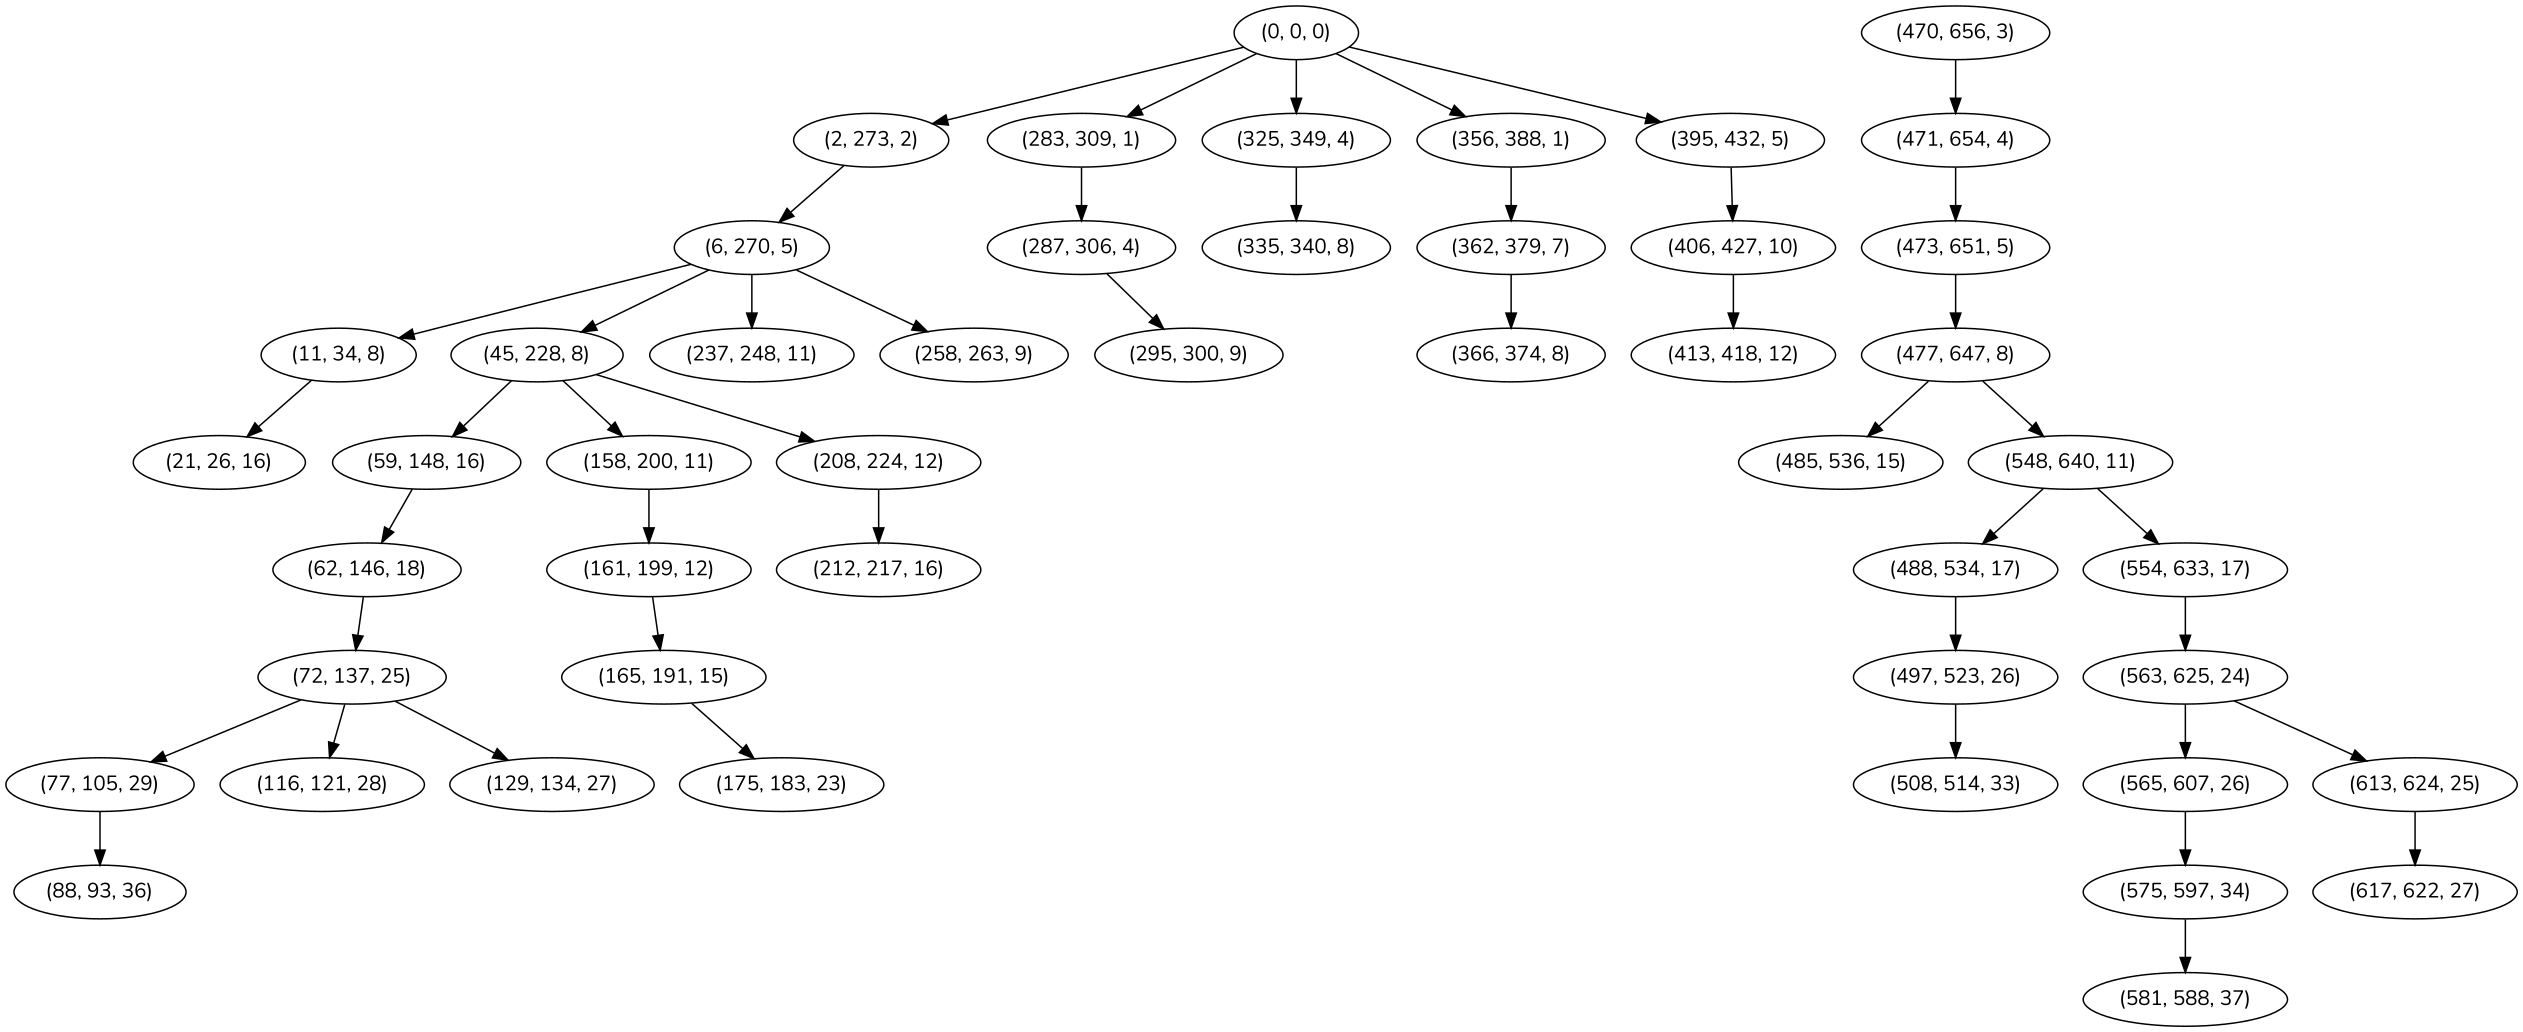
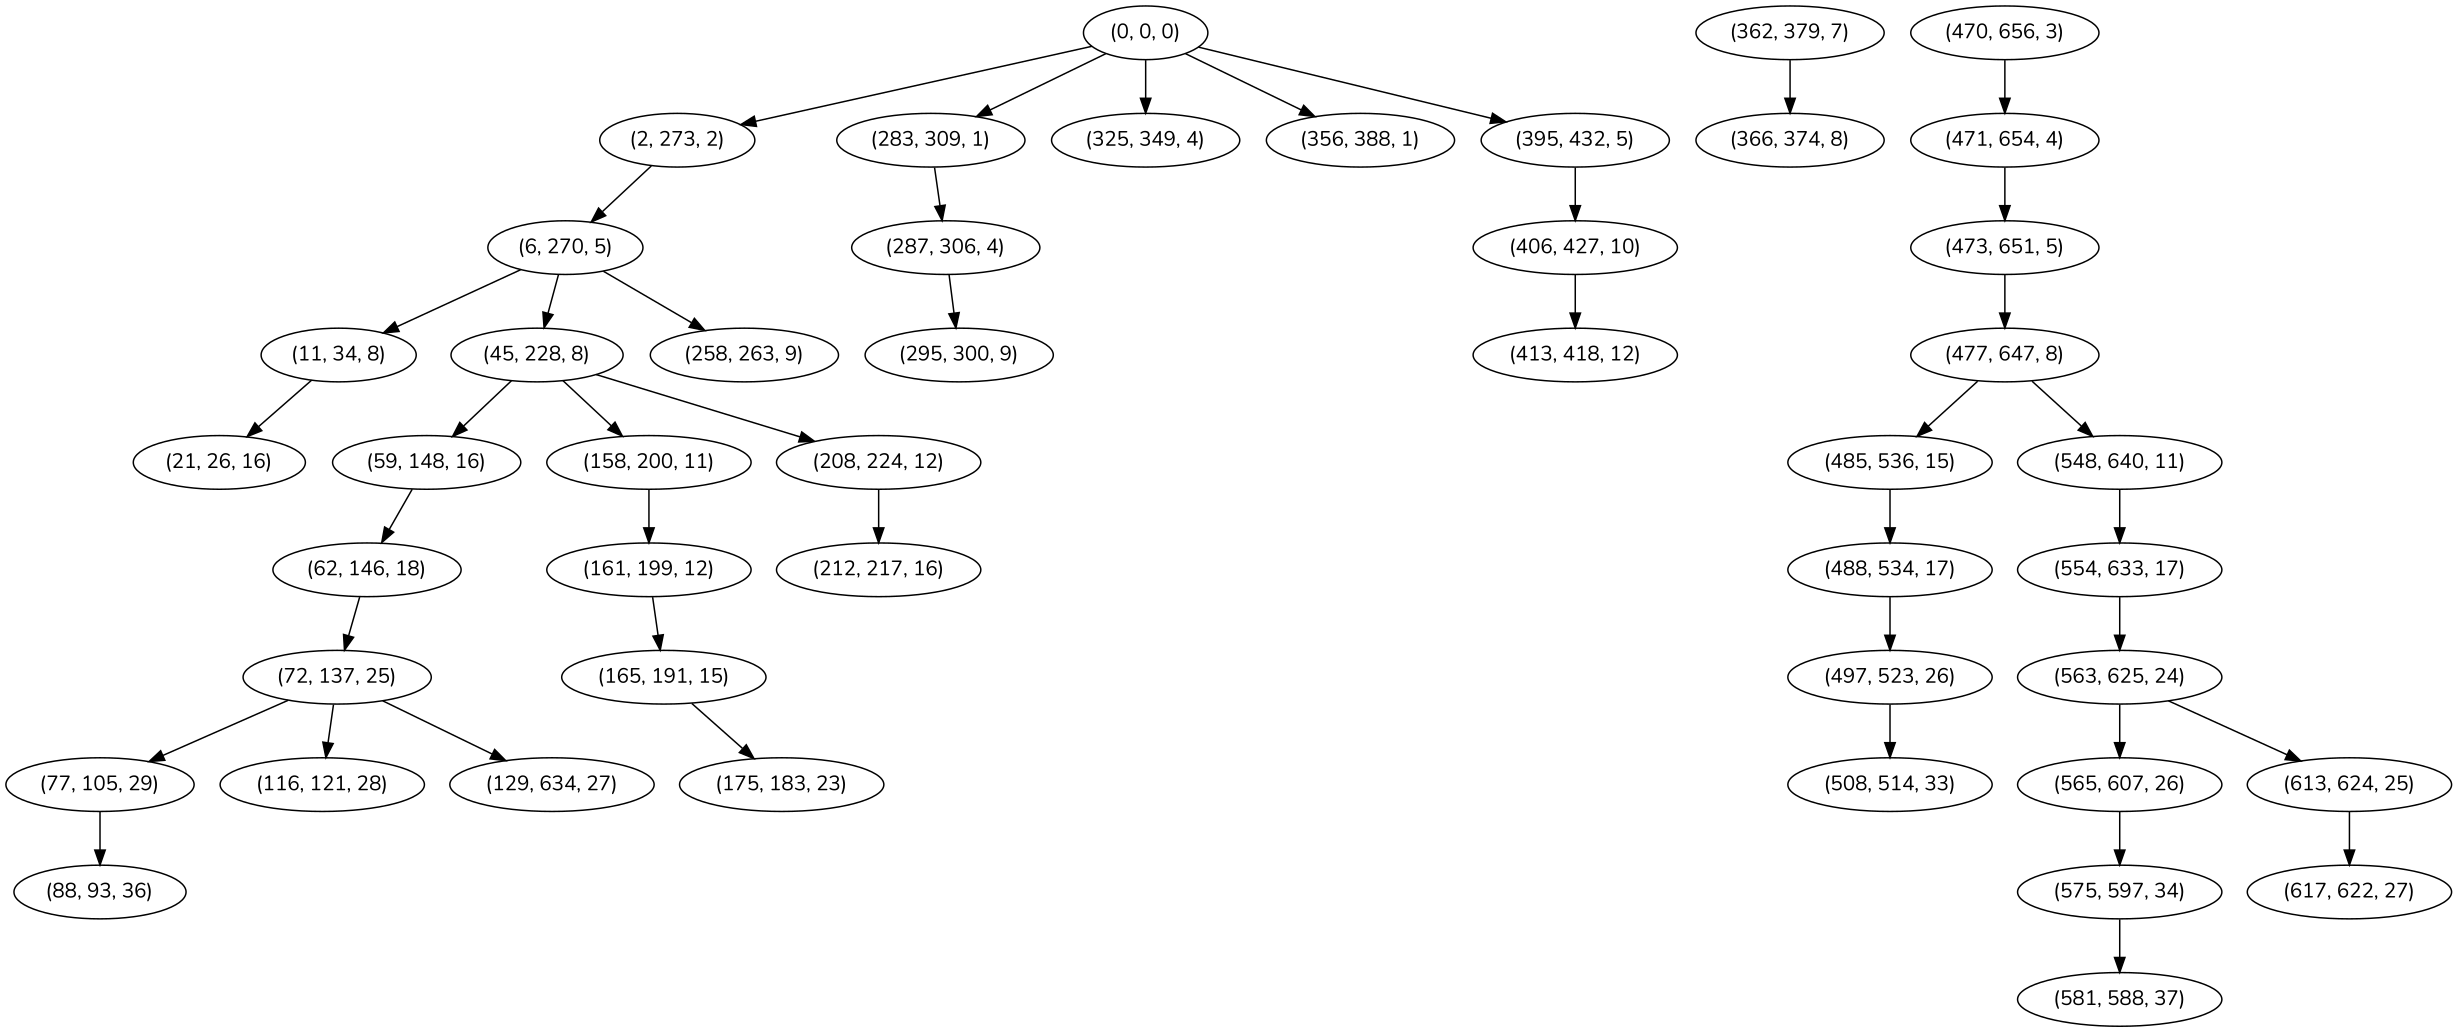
  digraph {
    fontname=Nunito
    node [fontname=Nunito]
    edge [fontname=Nunito]
    "(0, 0, 0)"
    "(2, 273, 2)"
    "(283, 309, 1)"
    "(325, 349, 4)"
    "(356, 388, 1)"
    "(395, 432, 5)"
    "(6, 270, 5)"
    "(287, 306, 4)"
-   "(335, 340, 8)"
    "(362, 379, 7)"
    "(406, 427, 10)"
    "(470, 656, 3)"
    "(471, 654, 4)"
    "(11, 34, 8)"
    "(45, 228, 8)"
-   "(237, 248, 11)"
    "(258, 263, 9)"
    "(21, 26, 16)"
    "(59, 148, 16)"
    "(158, 200, 11)"
    "(208, 224, 12)"
    "(62, 146, 18)"
    "(161, 199, 12)"
    "(212, 217, 16)"
    "(72, 137, 25)"
    "(77, 105, 29)"
    "(116, 121, 28)"
-   "(129, 134, 27)"
+   "(129, 134, 27)" [label="(129, 634, 27)"]
    "(88, 93, 36)"
    "(165, 191, 15)"
    "(175, 183, 23)"
    "(295, 300, 9)"
    "(366, 374, 8)"
    "(413, 418, 12)"
    "(473, 651, 5)"
    "(477, 647, 8)"
    "(485, 536, 15)"
    "(548, 640, 11)"
    "(488, 534, 17)"
    "(554, 633, 17)"
    "(497, 523, 26)"
    "(508, 514, 33)"
    "(563, 625, 24)"
    "(565, 607, 26)"
    "(613, 624, 25)"
    "(575, 597, 34)"
    "(617, 622, 27)"
    "(581, 588, 37)"
    "(0, 0, 0)" -> "(2, 273, 2)"
    "(0, 0, 0)" -> "(283, 309, 1)"
    "(0, 0, 0)" -> "(325, 349, 4)"
    "(0, 0, 0)" -> "(356, 388, 1)"
    "(0, 0, 0)" -> "(395, 432, 5)"
    "(2, 273, 2)" -> "(6, 270, 5)"
    "(283, 309, 1)" -> "(287, 306, 4)"
-   "(325, 349, 4)" -> "(335, 340, 8)"
-   "(356, 388, 1)" -> "(362, 379, 7)"
    "(395, 432, 5)" -> "(406, 427, 10)"
    "(6, 270, 5)" -> "(11, 34, 8)"
    "(6, 270, 5)" -> "(45, 228, 8)"
-   "(6, 270, 5)" -> "(237, 248, 11)"
    "(6, 270, 5)" -> "(258, 263, 9)"
    "(287, 306, 4)" -> "(295, 300, 9)"
    "(362, 379, 7)" -> "(366, 374, 8)"
    "(406, 427, 10)" -> "(413, 418, 12)"
    "(470, 656, 3)" -> "(471, 654, 4)"
    "(471, 654, 4)" -> "(473, 651, 5)"
    "(11, 34, 8)" -> "(21, 26, 16)"
    "(45, 228, 8)" -> "(59, 148, 16)"
    "(45, 228, 8)" -> "(158, 200, 11)"
    "(45, 228, 8)" -> "(208, 224, 12)"
    "(59, 148, 16)" -> "(62, 146, 18)"
    "(158, 200, 11)" -> "(161, 199, 12)"
    "(208, 224, 12)" -> "(212, 217, 16)"
    "(62, 146, 18)" -> "(72, 137, 25)"
    "(161, 199, 12)" -> "(165, 191, 15)"
    "(72, 137, 25)" -> "(77, 105, 29)"
    "(72, 137, 25)" -> "(116, 121, 28)"
    "(72, 137, 25)" -> "(129, 134, 27)"
    "(77, 105, 29)" -> "(88, 93, 36)"
    "(165, 191, 15)" -> "(175, 183, 23)"
    "(473, 651, 5)" -> "(477, 647, 8)"
    "(477, 647, 8)" -> "(485, 536, 15)"
    "(477, 647, 8)" -> "(548, 640, 11)"
-   "(548, 640, 11)" -> "(488, 534, 17)"
+   "(485, 536, 15)" -> "(488, 534, 17)"
    "(548, 640, 11)" -> "(554, 633, 17)"
    "(488, 534, 17)" -> "(497, 523, 26)"
    "(554, 633, 17)" -> "(563, 625, 24)"
    "(497, 523, 26)" -> "(508, 514, 33)"
    "(563, 625, 24)" -> "(565, 607, 26)"
    "(563, 625, 24)" -> "(613, 624, 25)"
    "(565, 607, 26)" -> "(575, 597, 34)"
    "(613, 624, 25)" -> "(617, 622, 27)"
    "(575, 597, 34)" -> "(581, 588, 37)"
  }
